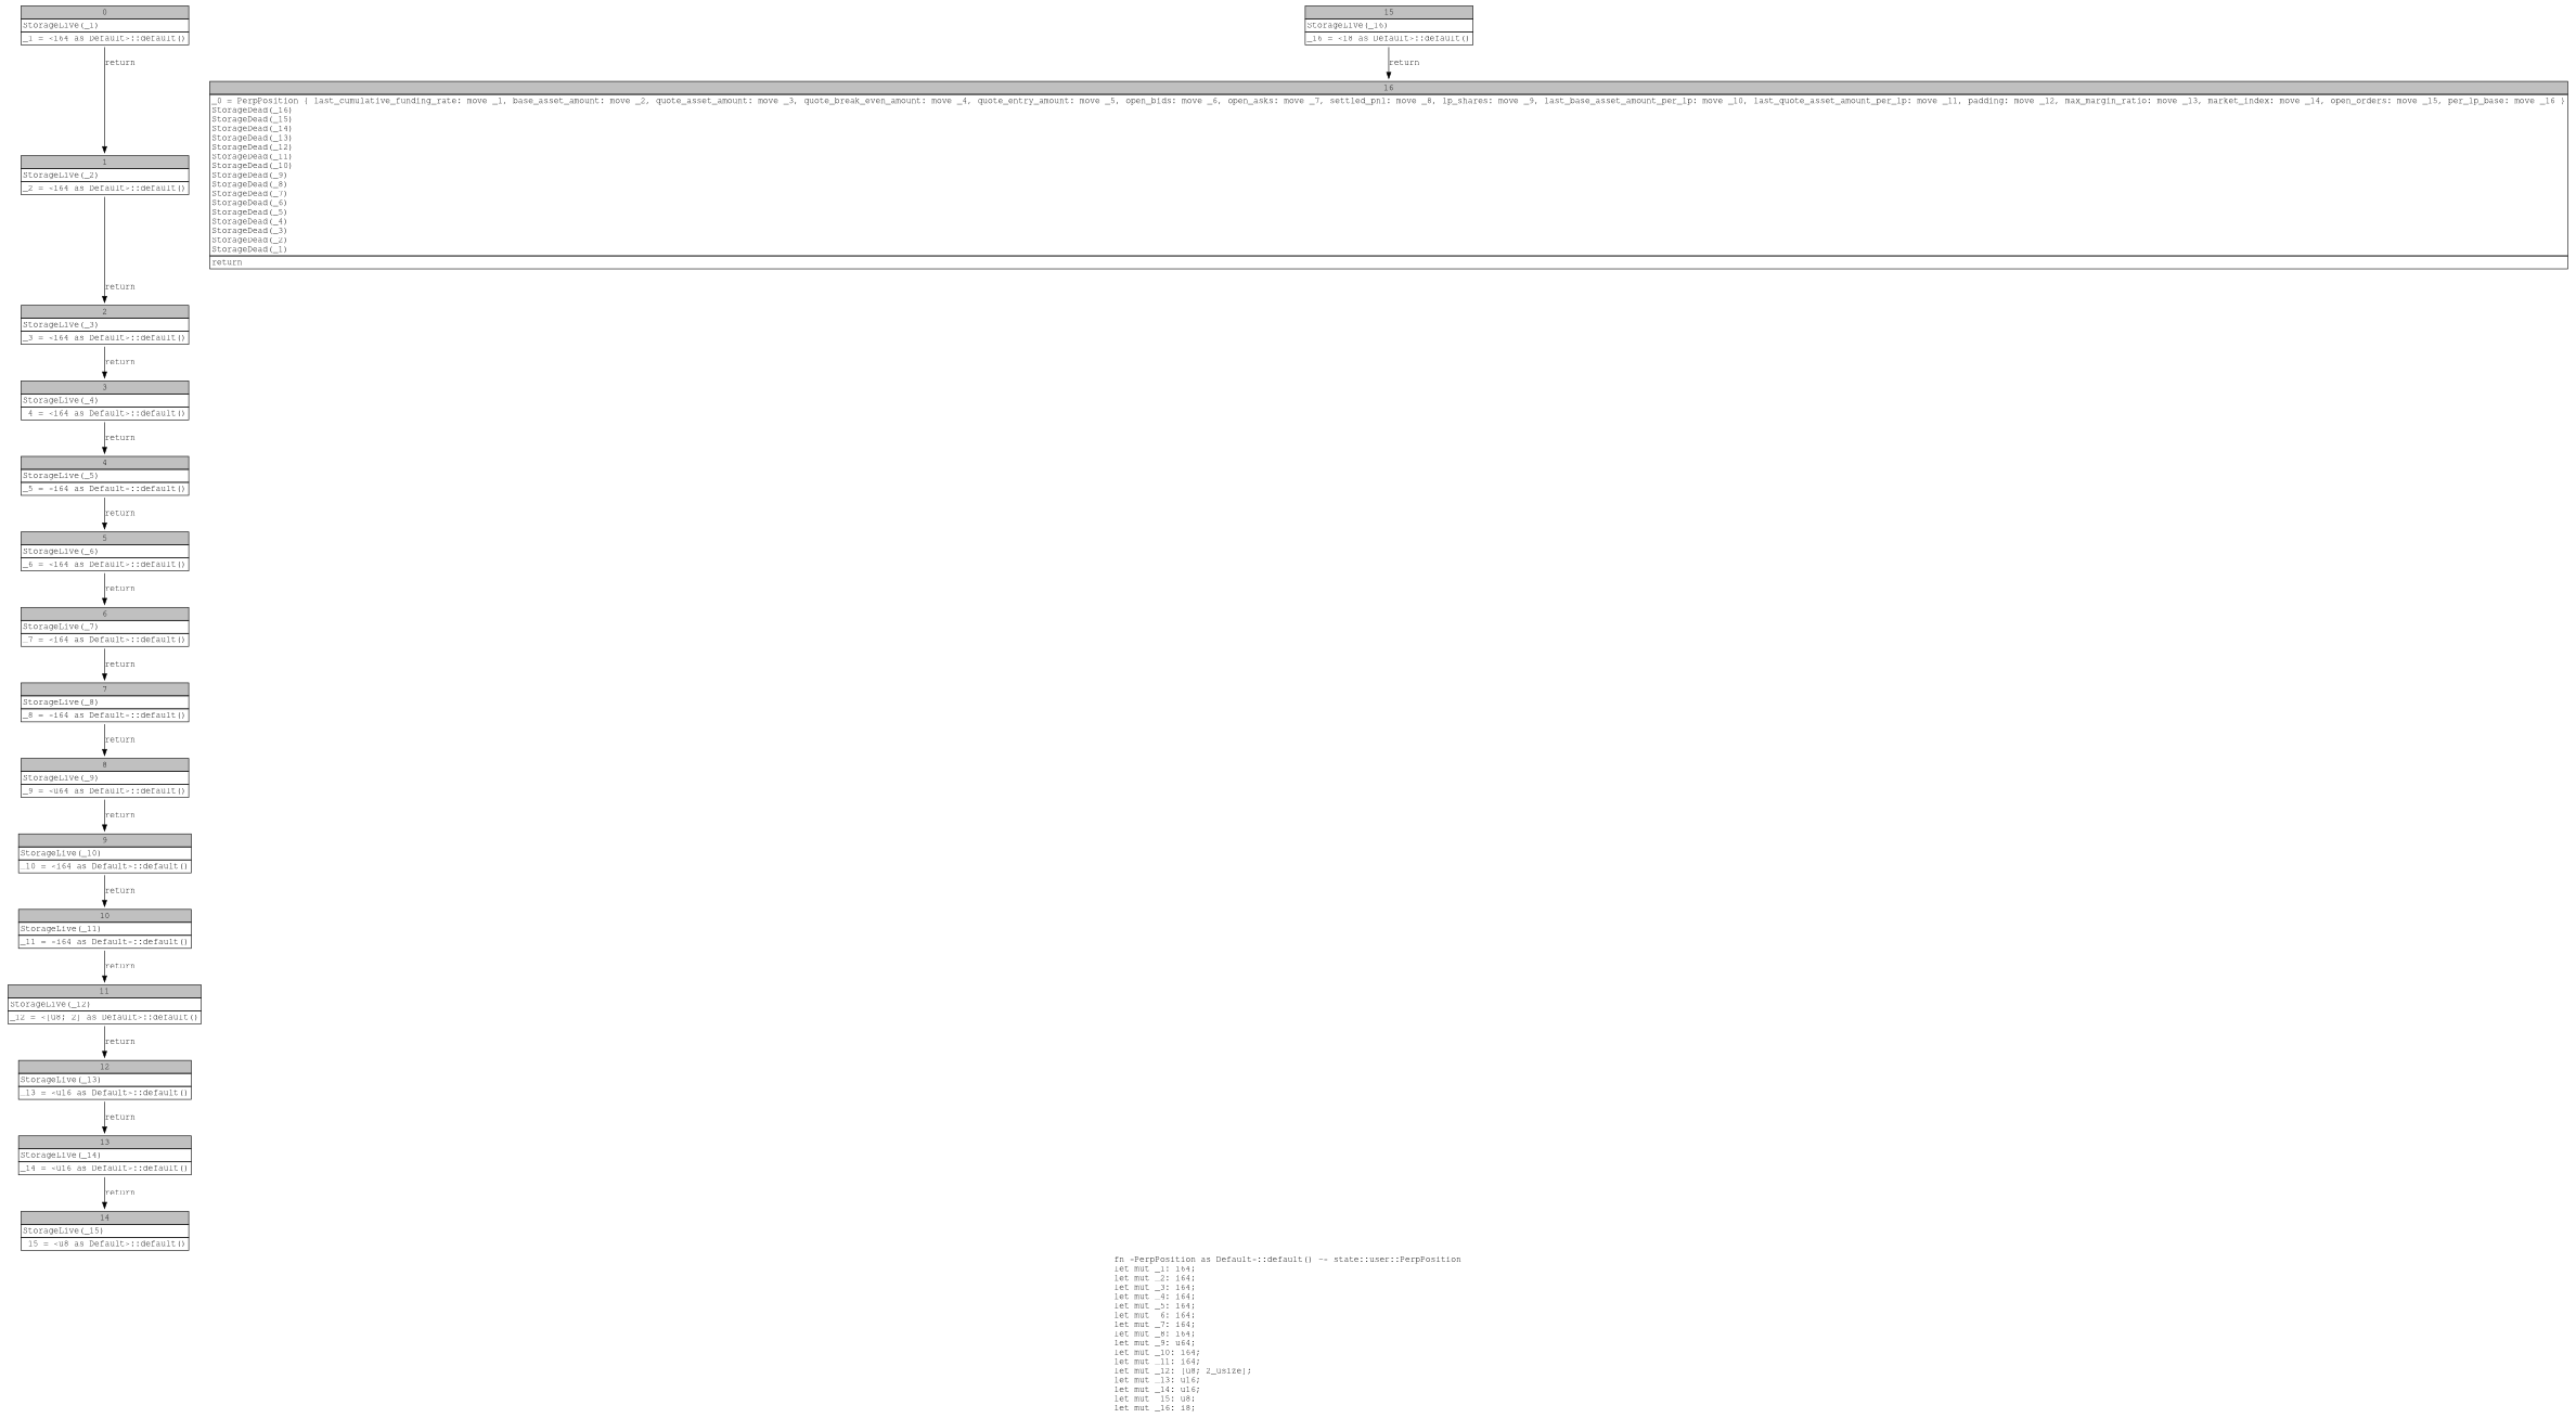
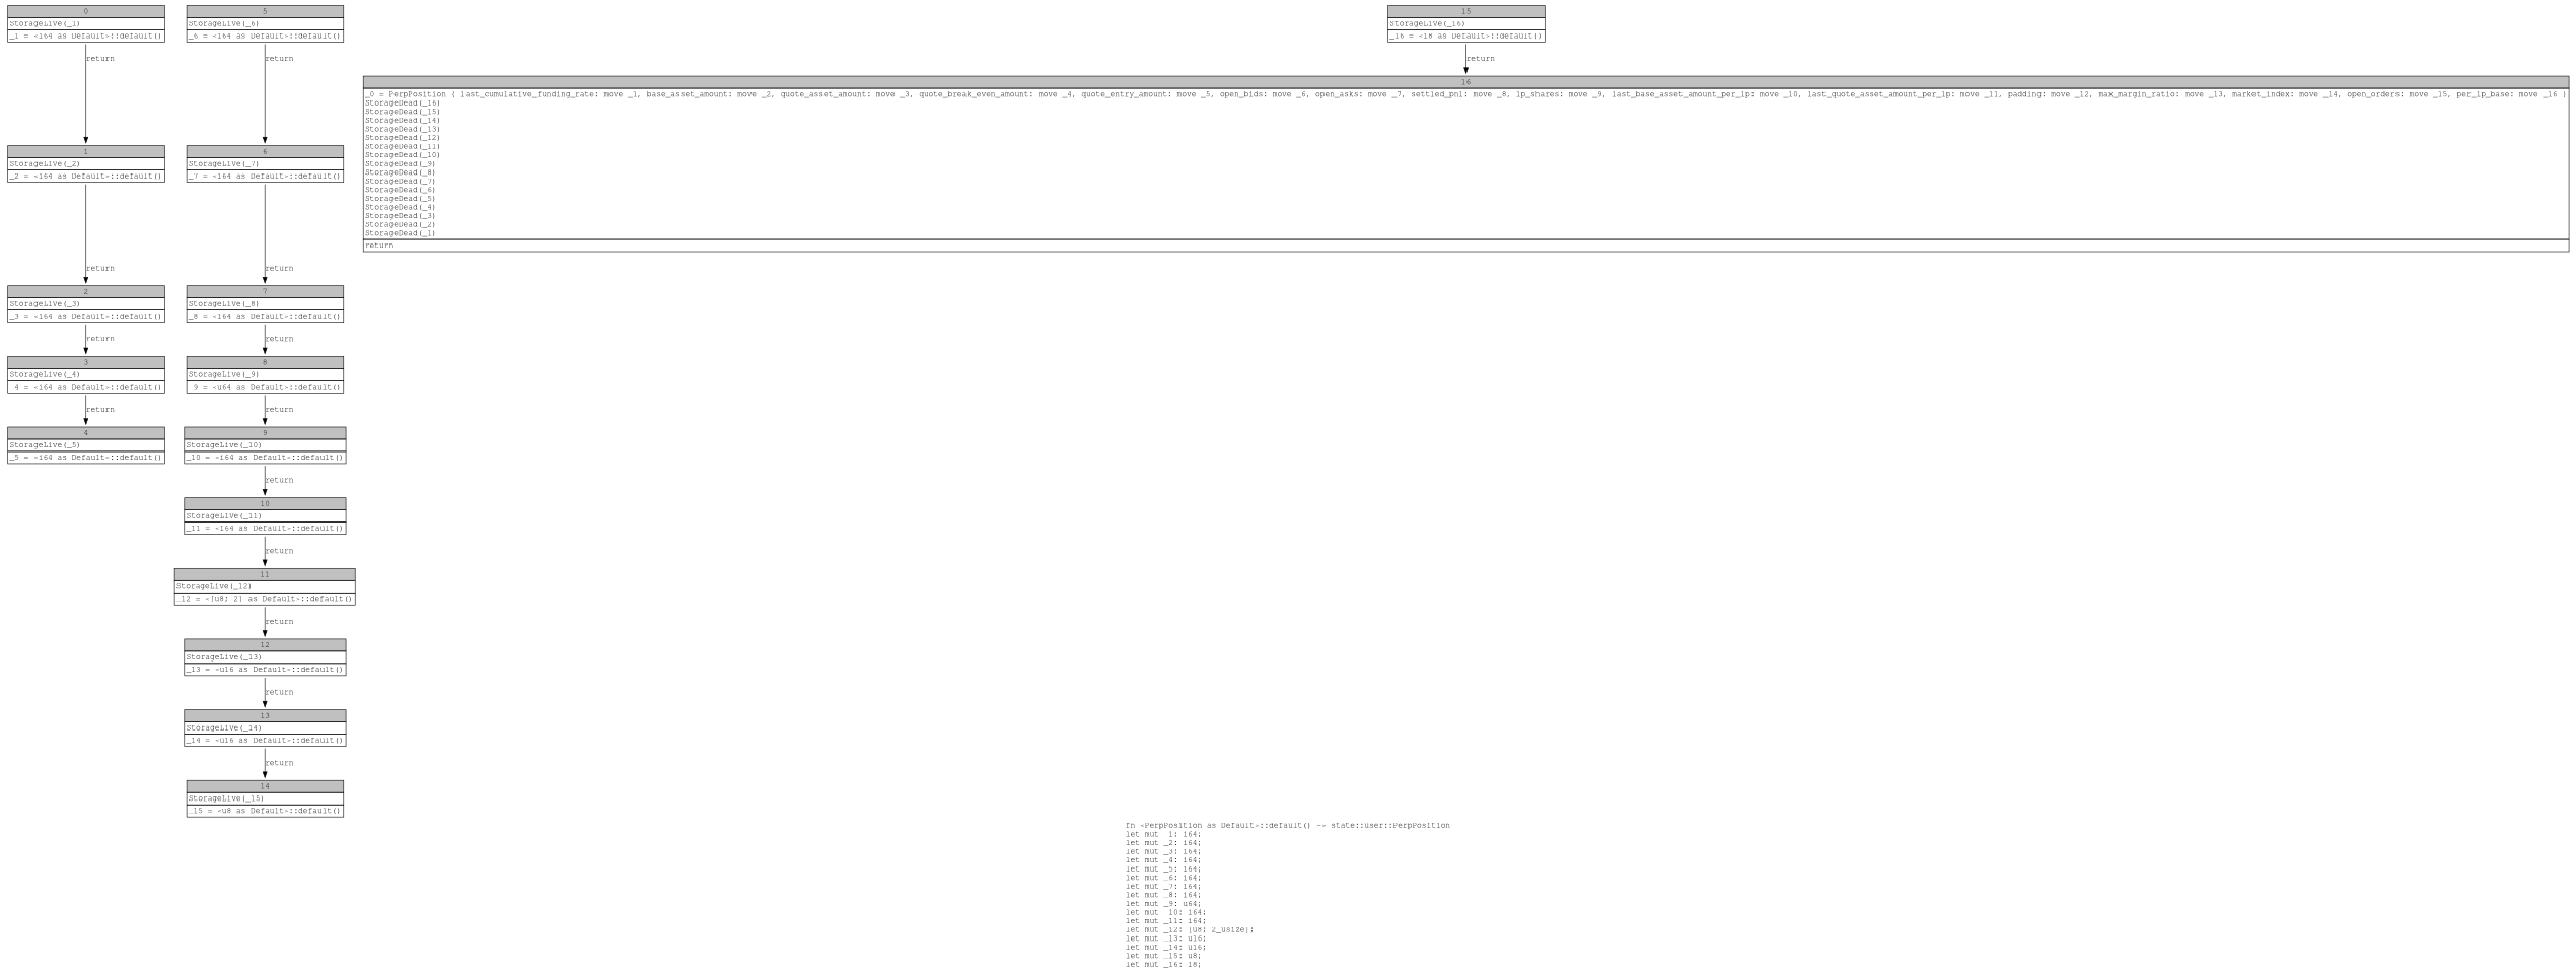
  digraph {
    fontname="Courier, monospace"
    label=<fn &lt;PerpPosition as Default&gt;::default() -&gt; state::user::PerpPosition<br align="left"/>let mut _1: i64;<br align="left"/>let mut _2: i64;<br align="left"/>let mut _3: i64;<br align="left"/>let mut _4: i64;<br align="left"/>let mut _5: i64;<br align="left"/>let mut _6: i64;<br align="left"/>let mut _7: i64;<br align="left"/>let mut _8: i64;<br align="left"/>let mut _9: u64;<br align="left"/>let mut _10: i64;<br align="left"/>let mut _11: i64;<br align="left"/>let mut _12: [u8; 2_usize];<br align="left"/>let mut _13: u16;<br align="left"/>let mut _14: u16;<br align="left"/>let mut _15: u8;<br align="left"/>let mut _16: i8;<br align="left"/>>
    node [fontname="Courier, monospace" shape=none]
    edge [fontname="Courier, monospace"]
    n1 [label=<<table border="0" cellborder="1" cellspacing="0"><tr><td bgcolor="gray" align="center" colspan="1">0</td></tr><tr><td align="left" balign="left">StorageLive(_1)<br/></td></tr><tr><td align="left">_1 = &lt;i64 as Default&gt;::default()</td></tr></table>>]
    n2 [label=<<table border="0" cellborder="1" cellspacing="0"><tr><td bgcolor="gray" align="center" colspan="1">1</td></tr><tr><td align="left" balign="left">StorageLive(_2)<br/></td></tr><tr><td align="left">_2 = &lt;i64 as Default&gt;::default()</td></tr></table>>]
    n3 [label=<<table border="0" cellborder="1" cellspacing="0"><tr><td bgcolor="gray" align="center" colspan="1">2</td></tr><tr><td align="left" balign="left">StorageLive(_3)<br/></td></tr><tr><td align="left">_3 = &lt;i64 as Default&gt;::default()</td></tr></table>>]
    n4 [label=<<table border="0" cellborder="1" cellspacing="0"><tr><td bgcolor="gray" align="center" colspan="1">3</td></tr><tr><td align="left" balign="left">StorageLive(_4)<br/></td></tr><tr><td align="left">_4 = &lt;i64 as Default&gt;::default()</td></tr></table>>]
    n5 [label=<<table border="0" cellborder="1" cellspacing="0"><tr><td bgcolor="gray" align="center" colspan="1">4</td></tr><tr><td align="left" balign="left">StorageLive(_5)<br/></td></tr><tr><td align="left">_5 = &lt;i64 as Default&gt;::default()</td></tr></table>>]
    n6 [label=<<table border="0" cellborder="1" cellspacing="0"><tr><td bgcolor="gray" align="center" colspan="1">5</td></tr><tr><td align="left" balign="left">StorageLive(_6)<br/></td></tr><tr><td align="left">_6 = &lt;i64 as Default&gt;::default()</td></tr></table>>]
    n7 [label=<<table border="0" cellborder="1" cellspacing="0"><tr><td bgcolor="gray" align="center" colspan="1">6</td></tr><tr><td align="left" balign="left">StorageLive(_7)<br/></td></tr><tr><td align="left">_7 = &lt;i64 as Default&gt;::default()</td></tr></table>>]
    n8 [label=<<table border="0" cellborder="1" cellspacing="0"><tr><td bgcolor="gray" align="center" colspan="1">7</td></tr><tr><td align="left" balign="left">StorageLive(_8)<br/></td></tr><tr><td align="left">_8 = &lt;i64 as Default&gt;::default()</td></tr></table>>]
    n9 [label=<<table border="0" cellborder="1" cellspacing="0"><tr><td bgcolor="gray" align="center" colspan="1">8</td></tr><tr><td align="left" balign="left">StorageLive(_9)<br/></td></tr><tr><td align="left">_9 = &lt;u64 as Default&gt;::default()</td></tr></table>>]
    n10 [label=<<table border="0" cellborder="1" cellspacing="0"><tr><td bgcolor="gray" align="center" colspan="1">9</td></tr><tr><td align="left" balign="left">StorageLive(_10)<br/></td></tr><tr><td align="left">_10 = &lt;i64 as Default&gt;::default()</td></tr></table>>]
    n11 [label=<<table border="0" cellborder="1" cellspacing="0"><tr><td bgcolor="gray" align="center" colspan="1">10</td></tr><tr><td align="left" balign="left">StorageLive(_11)<br/></td></tr><tr><td align="left">_11 = &lt;i64 as Default&gt;::default()</td></tr></table>>]
    n12 [label=<<table border="0" cellborder="1" cellspacing="0"><tr><td bgcolor="gray" align="center" colspan="1">11</td></tr><tr><td align="left" balign="left">StorageLive(_12)<br/></td></tr><tr><td align="left">_12 = &lt;[u8; 2] as Default&gt;::default()</td></tr></table>>]
    n13 [label=<<table border="0" cellborder="1" cellspacing="0"><tr><td bgcolor="gray" align="center" colspan="1">12</td></tr><tr><td align="left" balign="left">StorageLive(_13)<br/></td></tr><tr><td align="left">_13 = &lt;u16 as Default&gt;::default()</td></tr></table>>]
    n14 [label=<<table border="0" cellborder="1" cellspacing="0"><tr><td bgcolor="gray" align="center" colspan="1">13</td></tr><tr><td align="left" balign="left">StorageLive(_14)<br/></td></tr><tr><td align="left">_14 = &lt;u16 as Default&gt;::default()</td></tr></table>>]
    n15 [label=<<table border="0" cellborder="1" cellspacing="0"><tr><td bgcolor="gray" align="center" colspan="1">14</td></tr><tr><td align="left" balign="left">StorageLive(_15)<br/></td></tr><tr><td align="left">_15 = &lt;u8 as Default&gt;::default()</td></tr></table>>]
    n16 [label=<<table border="0" cellborder="1" cellspacing="0"><tr><td bgcolor="gray" align="center" colspan="1">15</td></tr><tr><td align="left" balign="left">StorageLive(_16)<br/></td></tr><tr><td align="left">_16 = &lt;i8 as Default&gt;::default()</td></tr></table>>]
    n17 [label=<<table border="0" cellborder="1" cellspacing="0"><tr><td bgcolor="gray" align="center" colspan="1">16</td></tr><tr><td align="left" balign="left">_0 = PerpPosition { last_cumulative_funding_rate: move _1, base_asset_amount: move _2, quote_asset_amount: move _3, quote_break_even_amount: move _4, quote_entry_amount: move _5, open_bids: move _6, open_asks: move _7, settled_pnl: move _8, lp_shares: move _9, last_base_asset_amount_per_lp: move _10, last_quote_asset_amount_per_lp: move _11, padding: move _12, max_margin_ratio: move _13, market_index: move _14, open_orders: move _15, per_lp_base: move _16 }<br/>StorageDead(_16)<br/>StorageDead(_15)<br/>StorageDead(_14)<br/>StorageDead(_13)<br/>StorageDead(_12)<br/>StorageDead(_11)<br/>StorageDead(_10)<br/>StorageDead(_9)<br/>StorageDead(_8)<br/>StorageDead(_7)<br/>StorageDead(_6)<br/>StorageDead(_5)<br/>StorageDead(_4)<br/>StorageDead(_3)<br/>StorageDead(_2)<br/>StorageDead(_1)<br/></td></tr><tr><td align="left">return</td></tr></table>>]
    n1 -> n2 [label=return]
    n2 -> n3 [label=return]
    n3 -> n4 [label=return]
    n4 -> n5 [label=return]
-   n5 -> n6 [label=return]
    n6 -> n7 [label=return]
    n7 -> n8 [label=return]
    n8 -> n9 [label=return]
    n9 -> n10 [label=return]
    n10 -> n11 [label=return]
    n11 -> n12 [label=return]
    n12 -> n13 [label=return]
    n13 -> n14 [label=return]
    n14 -> n15 [label=return]
    n16 -> n17 [label=return]
  }
